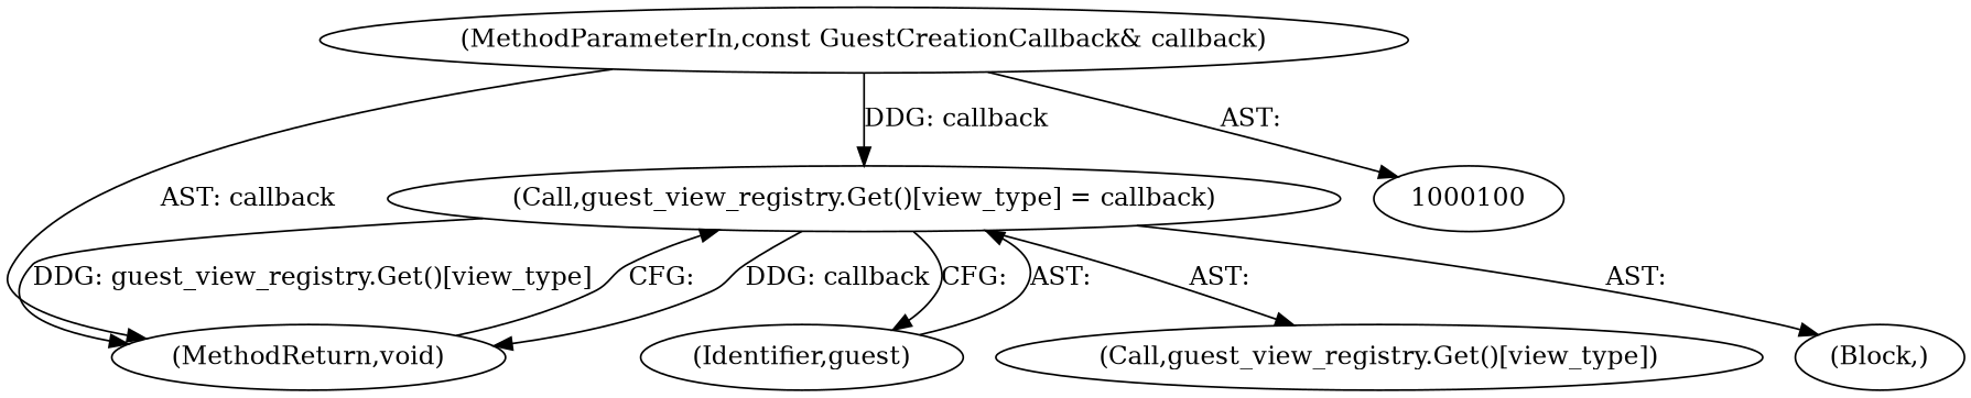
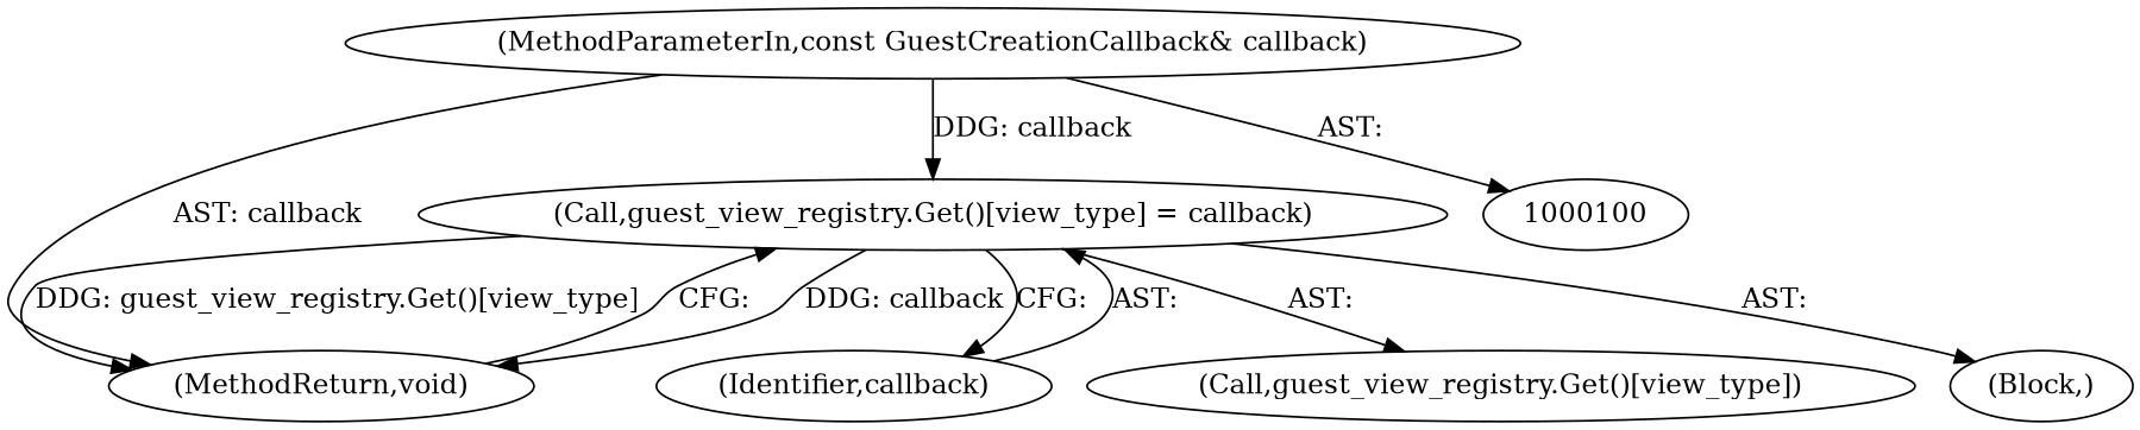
  digraph {
    n1 [label="(Call,guest_view_registry.Get()[view_type] = callback)"]
-   n2 [label="(Identifier,guest)"]
+   n2 [label="(Identifier,callback)"]
    n3 [label="(Block,)"]
    n4 [label="(MethodReturn,void)"]
    n5 [label="(Call,guest_view_registry.Get()[view_type])"]
    n6 [label="(MethodParameterIn,const GuestCreationCallback& callback)"]
    1000100
    n1 -> n2 [label="CFG: "]
    n1 -> n3 [label="AST: "]
    n1 -> n4 [label="DDG: callback"]
    n1 -> n4 [label="DDG: guest_view_registry.Get()[view_type]"]
    n1 -> n5 [label="AST: "]
    n2 -> n1 [label="AST: "]
    n4 -> n1 [label="CFG: "]
    n6 -> n1 [label="DDG: callback"]
    n6 -> n4 [label="AST: callback"]
    n6 -> 1000100 [label="AST: "]
  }
